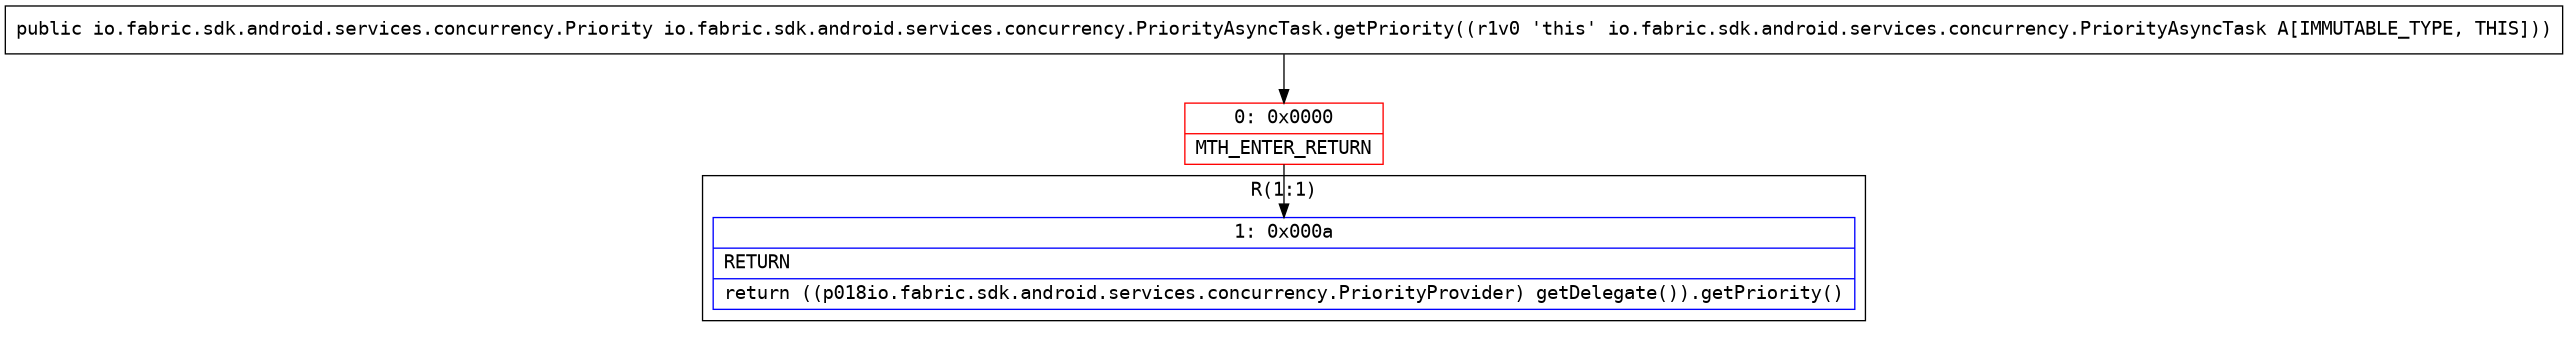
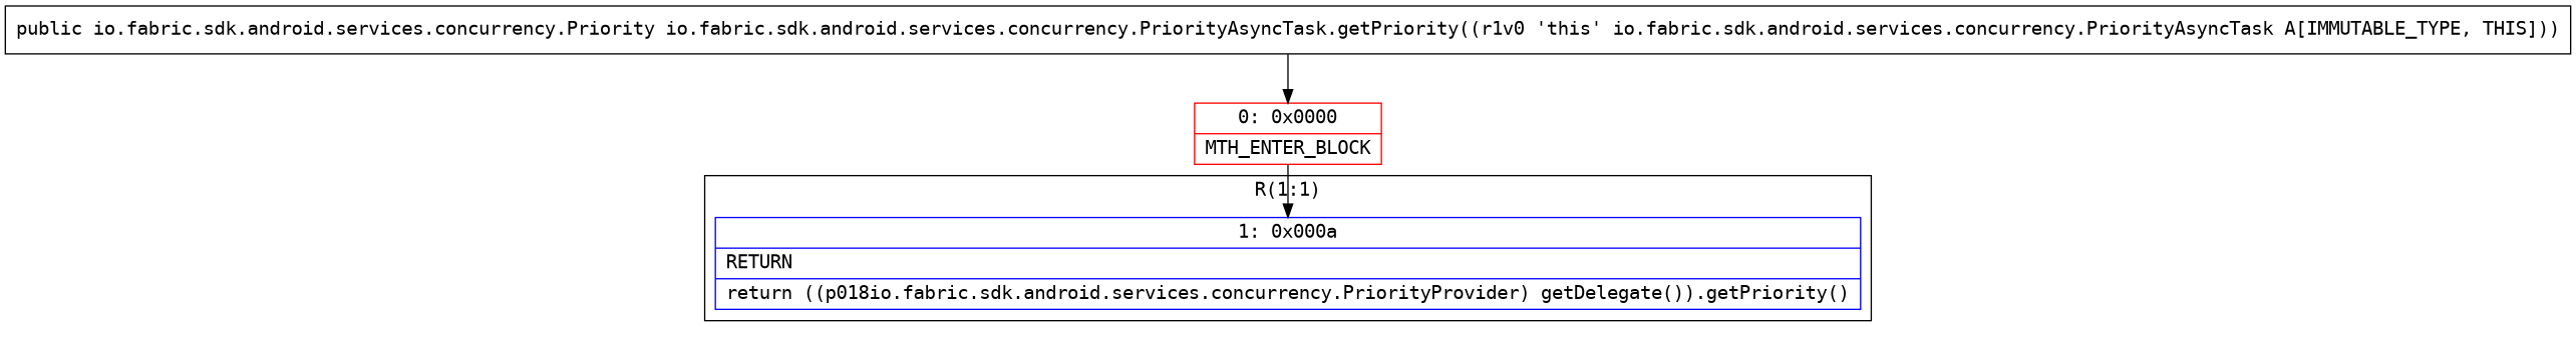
  digraph {
    fontname="DejaVu Sans Mono"
    node [shape=record fontname="DejaVu Sans Mono"]
    edge [fontname="DejaVu Sans Mono"]
    n1 [color=blue label="{1\:\ 0x000a|RETURN\l|return ((p018io.fabric.sdk.android.services.concurrency.PriorityProvider) getDelegate()).getPriority()\l}"]
-   n2 [color=red label="{0\:\ 0x0000|MTH_ENTER_RETURN\l}"]
+   n2 [color=red label="{0\:\ 0x0000|MTH_ENTER_BLOCK\l}"]
    n3 [label="{public io.fabric.sdk.android.services.concurrency.Priority io.fabric.sdk.android.services.concurrency.PriorityAsyncTask.getPriority((r1v0 'this' io.fabric.sdk.android.services.concurrency.PriorityAsyncTask A[IMMUTABLE_TYPE, THIS])) }"]
    subgraph cluster_1 {
      label="R(1:1)"
      n1
    }
    n2 -> n1
    n3 -> n2
  }
